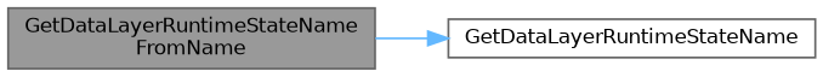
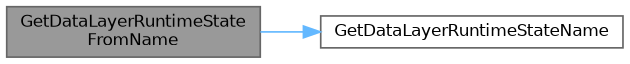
  digraph {
    rankdir=LR
    node [fontname=Helvetica fontsize=10 shape=box style=filled]
-   n1 [color=gray40 fillcolor=grey60 fontcolor=black height=0.2 label="GetDataLayerRuntimeStateName\lFromName" width=0.4]
+   n1 [color=gray40 fillcolor=grey60 fontcolor=black height=0.2 label="GetDataLayerRuntimeState\lFromName" width=0.4]
    n2 [color=grey40 fillcolor=white height=0.2 label=GetDataLayerRuntimeStateName width=0.4]
    n1 -> n2 [color=steelblue1 fontname=Helvetica fontsize=10 labelfontname=Helvetica labelfontsize=10 style=solid]
  }
